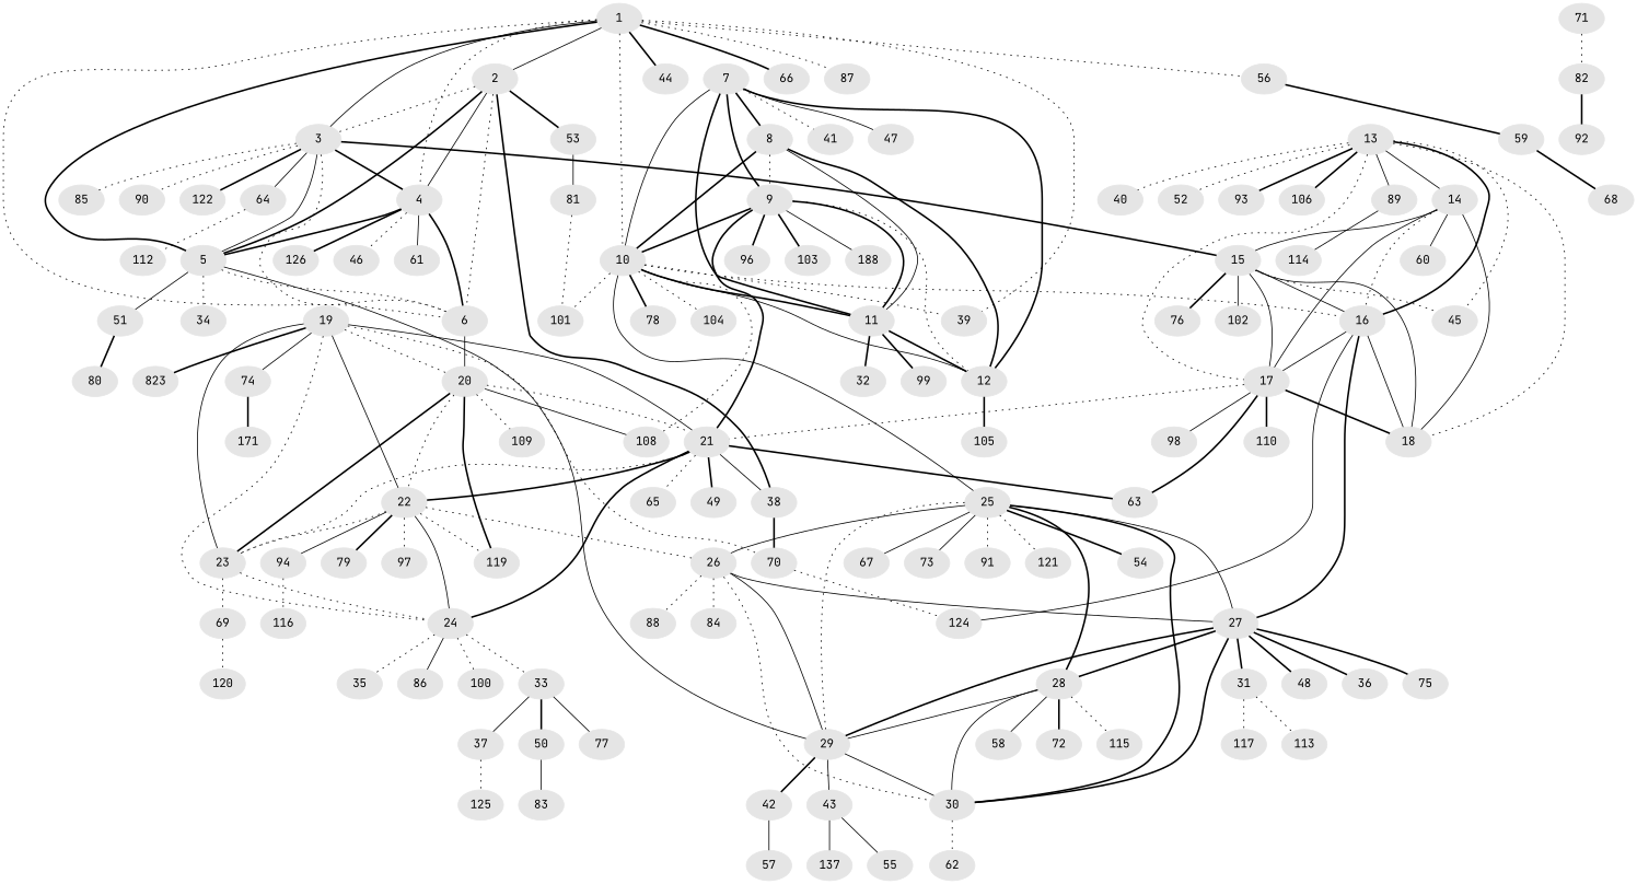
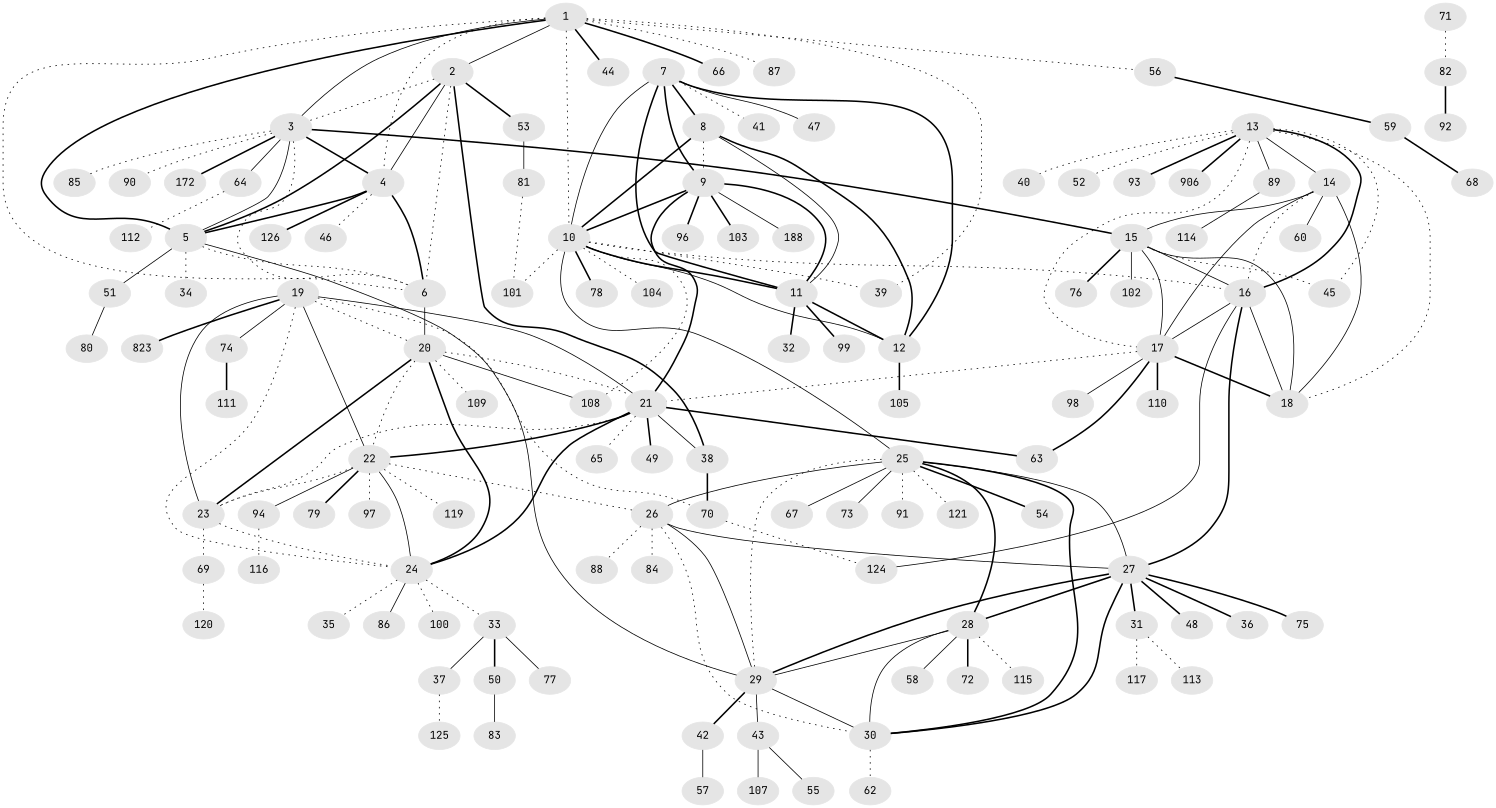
  graph {
    fontname="JetBrains Mono"
    node [color=gray90 fontname="JetBrains Mono" style=filled]
    edge [fontname="JetBrains Mono" style=dotted]
    1
    2
    3
    4
    5
    6
    10
    39
    44
    56
    66
    87
    38
    53
    15
    64
    85
    90
-   122
+   122 [label=172]
    46
-   61
    126
    29
    34
    51
    20
    11
    12
    16
    25
    78
    101
    104
    108
    59
    70
    81
    17
    18
    45
    76
    102
    112
    30
    42
    43
    80
    21
    22
    23
    24
    109
    7
    8
    9
    41
    47
    96
    103
    n60 [label=188]
    32
    99
    105
    63
    49
    65
    27
    124
    26
    28
    54
    67
    73
    91
    121
    13
    14
    40
    52
    89
    93
-   106
+   106 [label=906]
    60
    98
    110
    114
    48
    31
    36
    75
    19
    74
    n93 [label=823]
    79
    94
    97
    119
    69
    33
    35
    86
    100
    71
    82
-   111 [label=171]
+   111
    84
    88
    116
    120
    37
    50
    77
    58
    72
    115
    62
    113
    117
    57
    55
-   107 [label=137]
+   107
    125
    83
    68
    92
    1 -- 2 [style=solid]
    1 -- 3 [style=solid]
    1 -- 4
    1 -- 5 [style=bold]
    1 -- 6
    1 -- 10
    1 -- 39
    1 -- 44 [style=bold]
    1 -- 56
    1 -- 66 [style=bold]
    1 -- 87
    2 -- 3
    2 -- 4 [style=solid]
    2 -- 5 [style=bold]
    2 -- 6
    2 -- 38 [style=bold]
    2 -- 53 [style=bold]
    3 -- 4 [style=bold]
    3 -- 5 [style=solid]
    3 -- 6
    3 -- 15 [style=bold]
    3 -- 64 [style=solid]
    3 -- 85
    3 -- 90
    3 -- 122 [style=bold]
    4 -- 5 [style=bold]
    4 -- 6 [style=bold]
    4 -- 46
-   4 -- 61 [style=solid]
    4 -- 126 [style=bold]
    5 -- 6
    5 -- 29 [style=solid]
    5 -- 34
    5 -- 51 [style=solid]
    6 -- 20 [style=solid]
    10 -- 39
    10 -- 11 [style=bold]
    10 -- 12 [style=solid]
    10 -- 16
    10 -- 25 [style=solid]
    10 -- 78 [style=bold]
    10 -- 101
    10 -- 104
    10 -- 108
    56 -- 59 [style=bold]
    38 -- 70 [style=bold]
    53 -- 81 [style=solid]
    15 -- 16 [style=solid]
    15 -- 17 [style=solid]
    15 -- 18 [style=solid]
    15 -- 45
    15 -- 76 [style=bold]
    15 -- 102 [style=solid]
    64 -- 112
    29 -- 30 [style=solid]
    29 -- 42 [style=bold]
    29 -- 43 [style=solid]
-   51 -- 80 [style=bold]
+   51 -- 80 [style=solid]
    20 -- 108 [style=solid]
    20 -- 21
    20 -- 22
    20 -- 23 [style=bold]
-   20 -- 119 [style=bold]
+   20 -- 24 [style=bold]
    20 -- 109
    11 -- 12 [style=bold]
    11 -- 32 [style=bold]
    11 -- 99 [style=bold]
    12 -- 105 [style=bold]
    16 -- 17 [style=solid]
    16 -- 18 [style=solid]
    16 -- 27 [style=bold]
    16 -- 124 [style=solid]
    25 -- 29
    25 -- 30 [style=bold]
    25 -- 27 [style=solid]
    25 -- 26 [style=solid]
    25 -- 28 [style=bold]
    25 -- 54 [style=bold]
    25 -- 67 [style=solid]
    25 -- 73 [style=solid]
    25 -- 91
    25 -- 121
    59 -- 68 [style=bold]
    70 -- 124
    81 -- 101
    17 -- 18 [style=bold]
    17 -- 21
    17 -- 63 [style=bold]
    17 -- 98 [style=solid]
    17 -- 110 [style=bold]
    30 -- 62
    42 -- 57 [style=solid]
    43 -- 55 [style=solid]
    43 -- 107 [style=solid]
    21 -- 38 [style=solid]
    21 -- 22 [style=bold]
    21 -- 23
    21 -- 24 [style=bold]
    21 -- 63 [style=bold]
    21 -- 49 [style=bold]
    21 -- 65
    22 -- 23
    22 -- 24 [style=solid]
    22 -- 26
    22 -- 79 [style=bold]
    22 -- 94 [style=solid]
    22 -- 97
    22 -- 119
    23 -- 24
    23 -- 69
    24 -- 33
    24 -- 35
    24 -- 86 [style=solid]
    24 -- 100
    7 -- 10 [style=solid]
    7 -- 11 [style=bold]
    7 -- 12 [style=bold]
    7 -- 8 [style=bold]
    7 -- 9 [style=bold]
    7 -- 41
    7 -- 47 [style=solid]
    8 -- 10 [style=bold]
    8 -- 11 [style=solid]
    8 -- 12 [style=bold]
    8 -- 9
    9 -- 10 [style=bold]
    9 -- 11 [style=bold]
-   9 -- 12
    9 -- 21 [style=bold]
    9 -- 96 [style=bold]
    9 -- 103 [style=bold]
    9 -- n60 [style=solid]
    27 -- 29 [style=bold]
    27 -- 30 [style=bold]
    27 -- 28 [style=bold]
    27 -- 48 [style=bold]
    27 -- 31 [style=bold]
    27 -- 36 [style=bold]
    27 -- 75 [style=bold]
    26 -- 29 [style=solid]
    26 -- 30
    26 -- 27 [style=solid]
    26 -- 84
    26 -- 88
    28 -- 29 [style=solid]
    28 -- 30 [style=solid]
    28 -- 58 [style=solid]
    28 -- 72 [style=bold]
    28 -- 115
    13 -- 16 [style=bold]
    13 -- 17
    13 -- 18
    13 -- 45
    13 -- 14 [style=solid]
    13 -- 40
    13 -- 52
    13 -- 89 [style=solid]
    13 -- 93 [style=bold]
    13 -- 106 [style=bold]
    14 -- 15 [style=solid]
    14 -- 16
    14 -- 17 [style=solid]
    14 -- 18 [style=solid]
    14 -- 60 [style=solid]
    89 -- 114 [style=solid]
    31 -- 113
    31 -- 117
    19 -- 20
    19 -- 70
    19 -- 21 [style=solid]
    19 -- 22 [style=solid]
    19 -- 23 [style=solid]
    19 -- 24
    19 -- 74 [style=solid]
    19 -- n93 [style=bold]
    74 -- 111 [style=bold]
    94 -- 116
    69 -- 120
    33 -- 37 [style=solid]
    33 -- 50 [style=bold]
    33 -- 77 [style=solid]
    71 -- 82
    82 -- 92 [style=bold]
    37 -- 125
    50 -- 83 [style=solid]
  }
